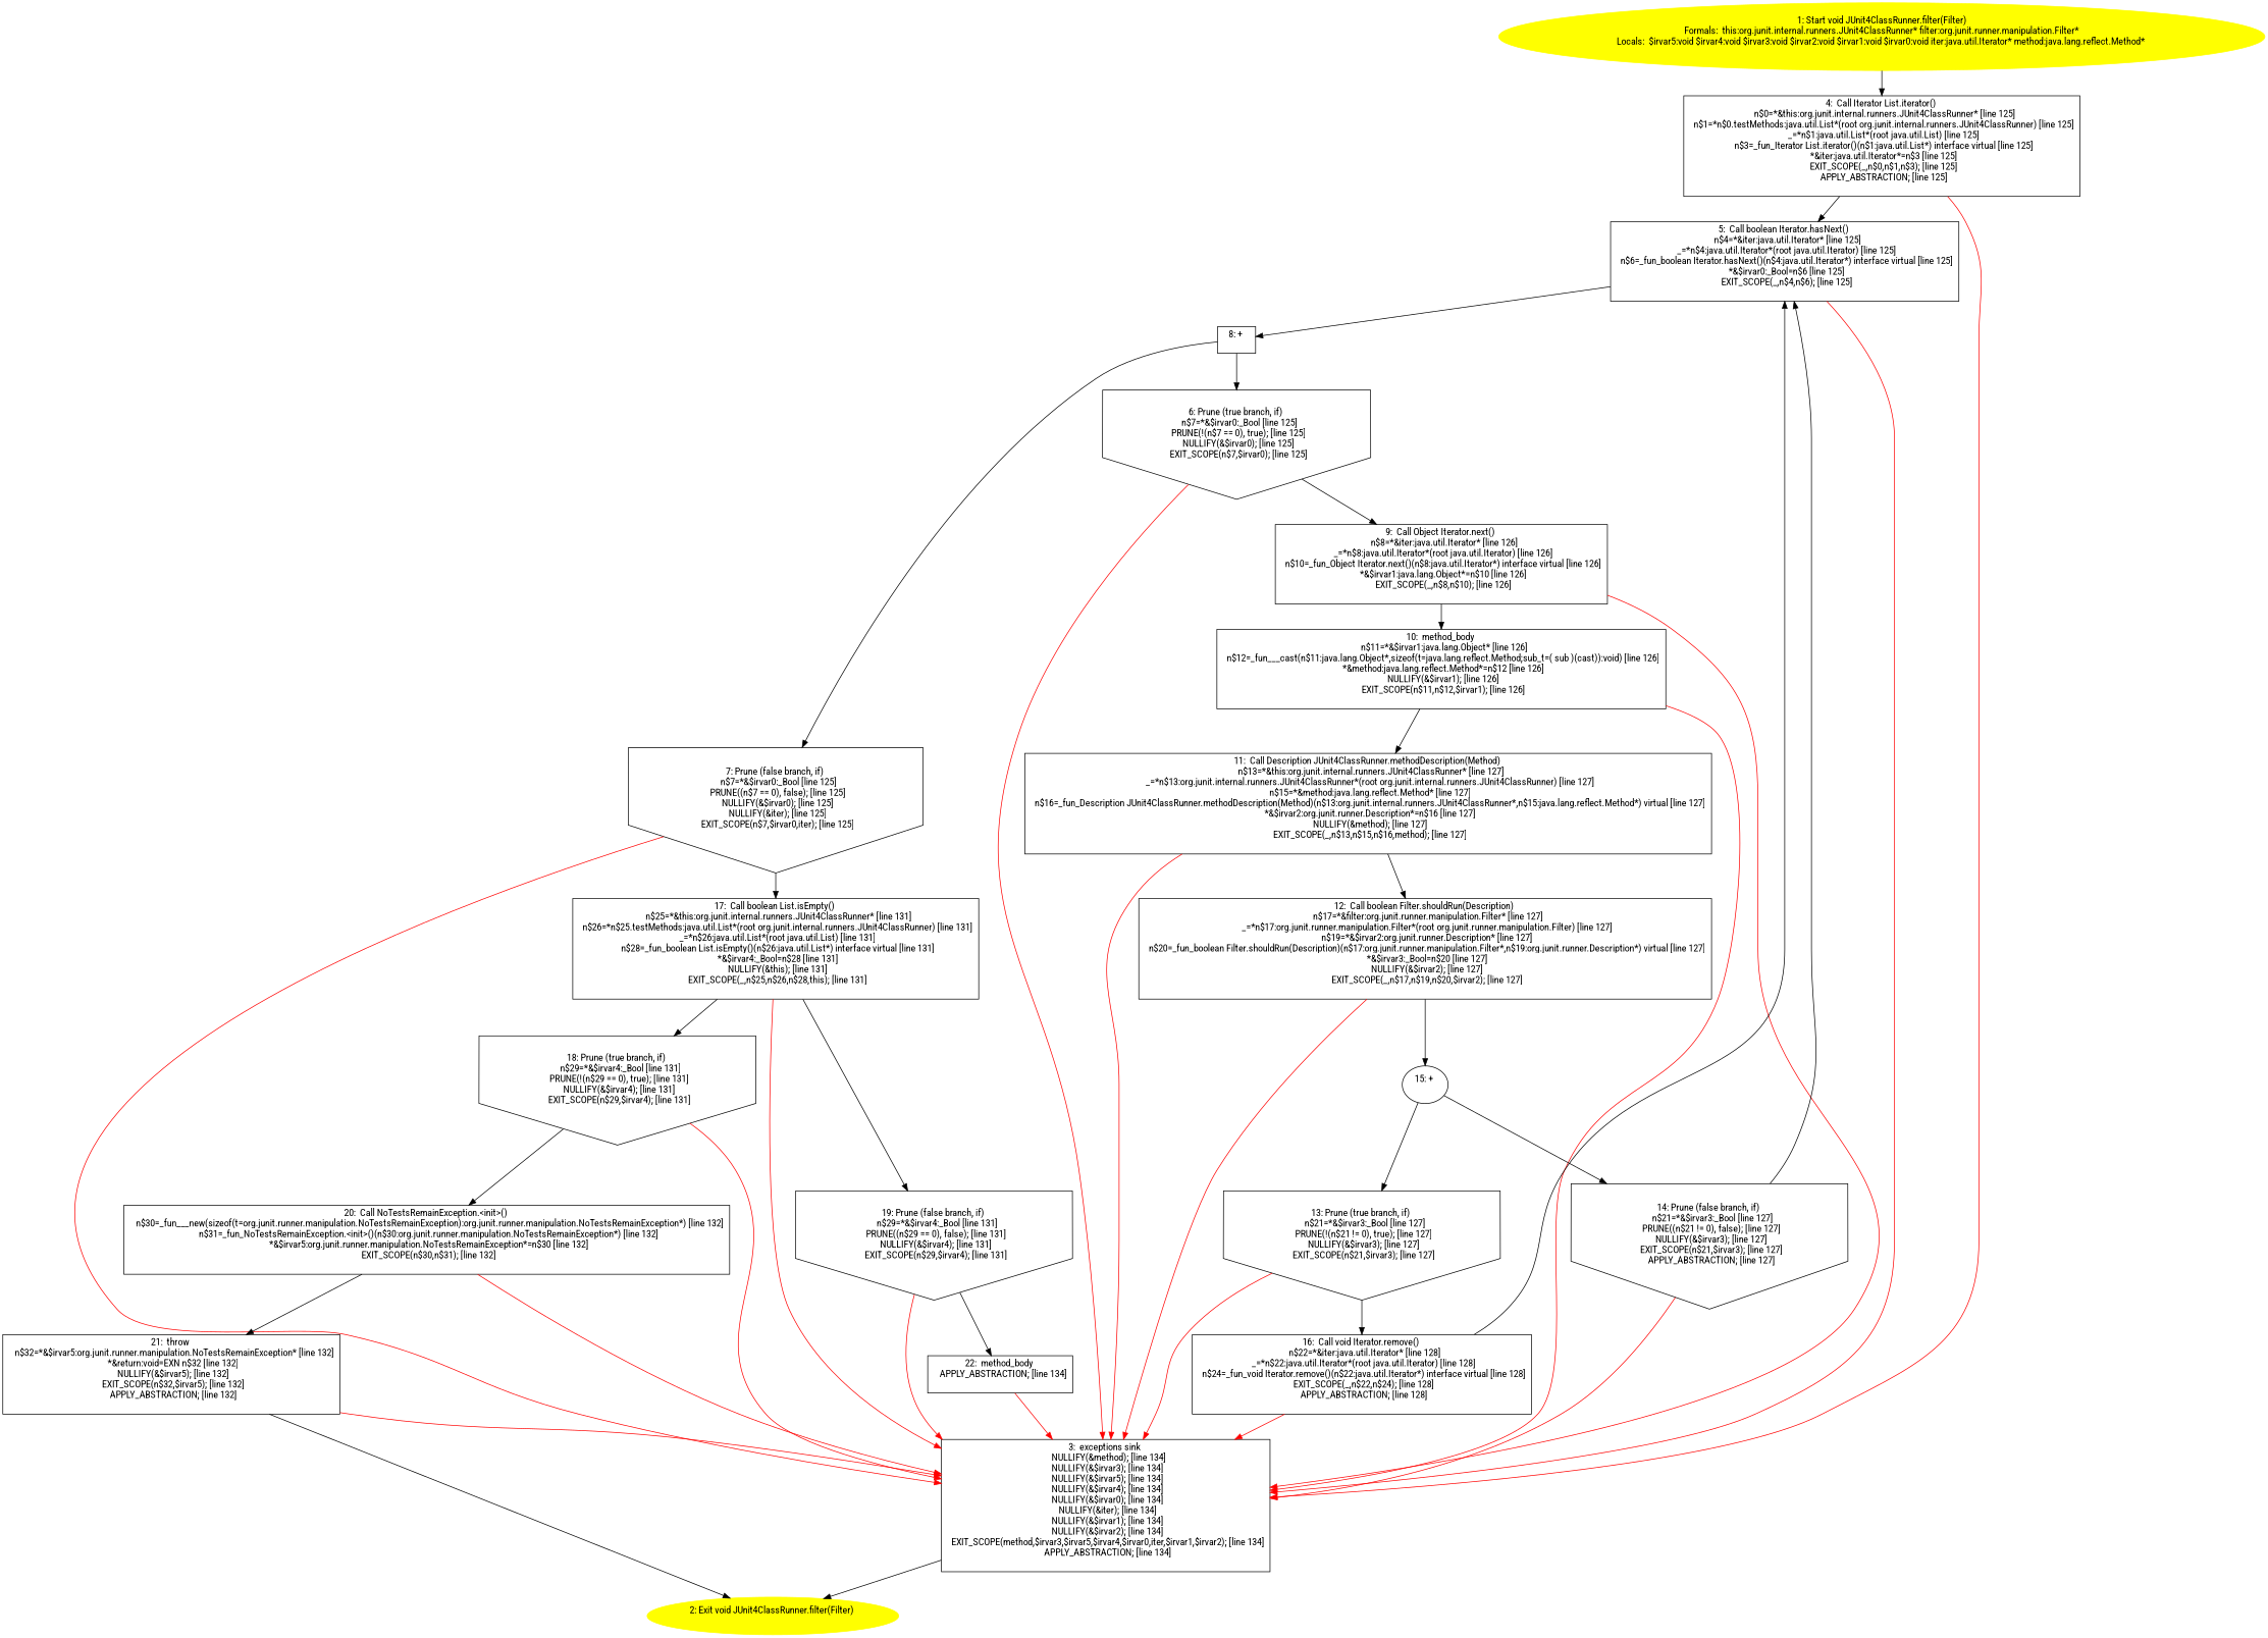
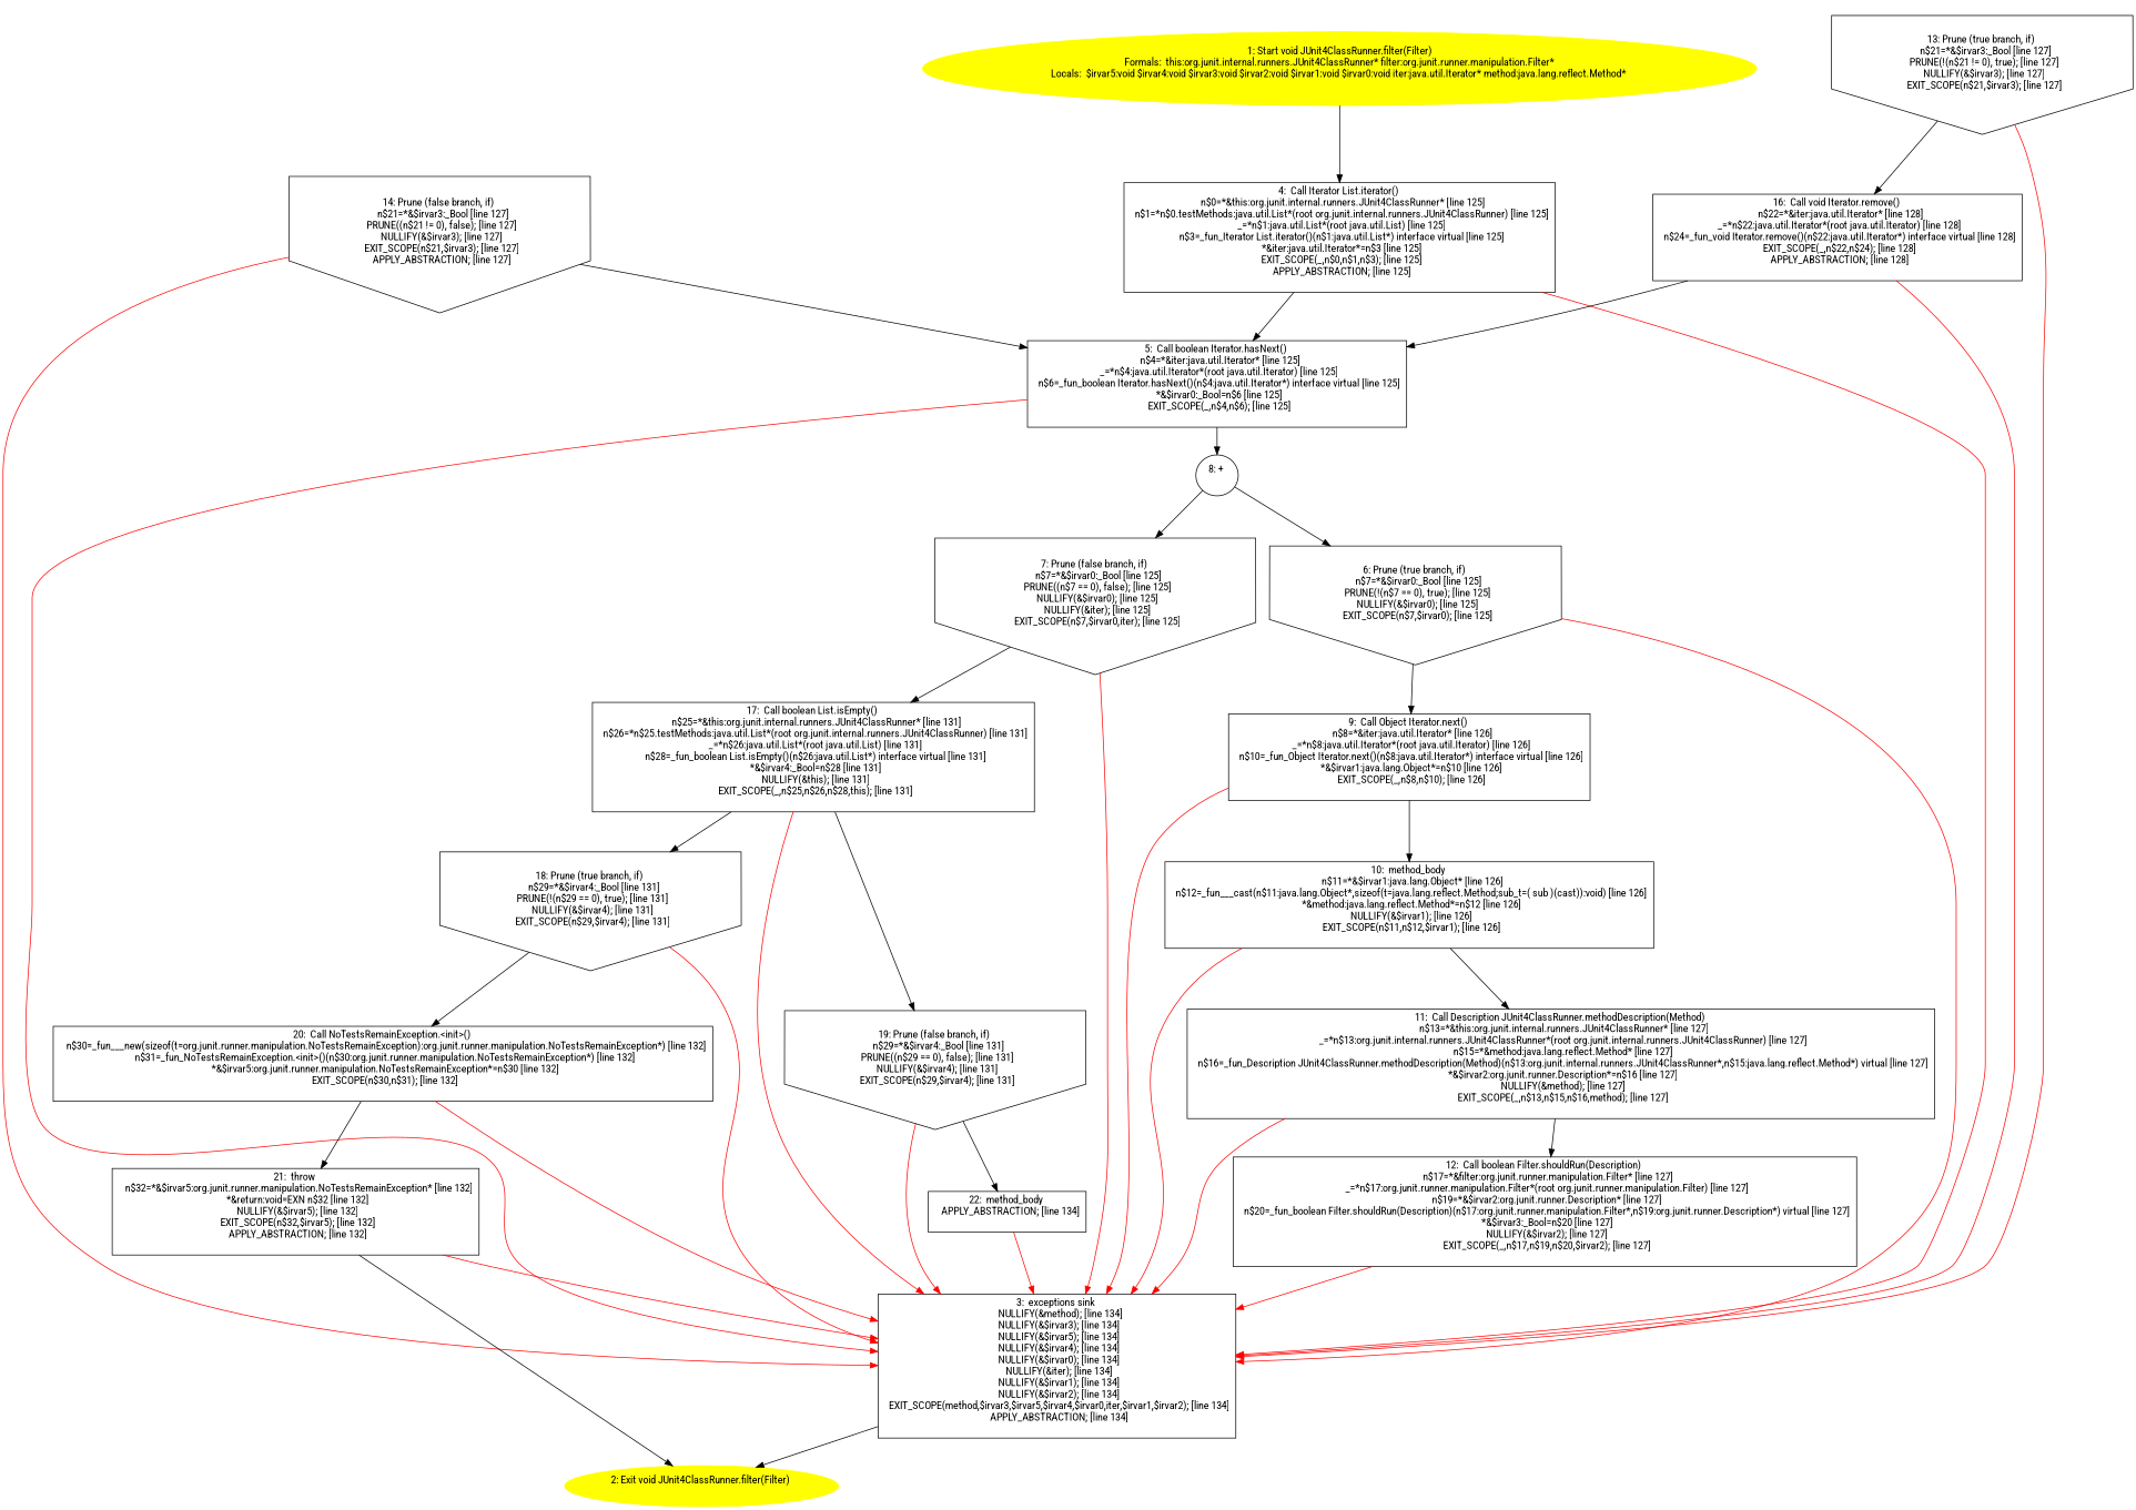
  digraph {
    fontname="Roboto Condensed"
    node [fontname="Roboto Condensed" shape=box]
    edge [fontname="Roboto Condensed"]
    n1 [color=yellow label="1: Start void JUnit4ClassRunner.filter(Filter)\nFormals:  this:org.junit.internal.runners.JUnit4ClassRunner* filter:org.junit.runner.manipulation.Filter*\nLocals:  $irvar5:void $irvar4:void $irvar3:void $irvar2:void $irvar1:void $irvar0:void iter:java.util.Iterator* method:java.lang.reflect.Method* \n  " style=filled shape=""]
    n2 [label="4:  Call Iterator List.iterator() \n   n$0=*&this:org.junit.internal.runners.JUnit4ClassRunner* [line 125]\n  n$1=*n$0.testMethods:java.util.List*(root org.junit.internal.runners.JUnit4ClassRunner) [line 125]\n  _=*n$1:java.util.List*(root java.util.List) [line 125]\n  n$3=_fun_Iterator List.iterator()(n$1:java.util.List*) interface virtual [line 125]\n  *&iter:java.util.Iterator*=n$3 [line 125]\n  EXIT_SCOPE(_,n$0,n$1,n$3); [line 125]\n  APPLY_ABSTRACTION; [line 125]\n "]
    n3 [label="3:  exceptions sink \n   NULLIFY(&method); [line 134]\n  NULLIFY(&$irvar3); [line 134]\n  NULLIFY(&$irvar5); [line 134]\n  NULLIFY(&$irvar4); [line 134]\n  NULLIFY(&$irvar0); [line 134]\n  NULLIFY(&iter); [line 134]\n  NULLIFY(&$irvar1); [line 134]\n  NULLIFY(&$irvar2); [line 134]\n  EXIT_SCOPE(method,$irvar3,$irvar5,$irvar4,$irvar0,iter,$irvar1,$irvar2); [line 134]\n  APPLY_ABSTRACTION; [line 134]\n "]
    n4 [label="5:  Call boolean Iterator.hasNext() \n   n$4=*&iter:java.util.Iterator* [line 125]\n  _=*n$4:java.util.Iterator*(root java.util.Iterator) [line 125]\n  n$6=_fun_boolean Iterator.hasNext()(n$4:java.util.Iterator*) interface virtual [line 125]\n  *&$irvar0:_Bool=n$6 [line 125]\n  EXIT_SCOPE(_,n$4,n$6); [line 125]\n "]
    n5 [color=yellow label="2: Exit void JUnit4ClassRunner.filter(Filter) \n  " style=filled shape=""]
-   n6 [label="8: + \n  "]
+   n6 [label="8: + \n  " shape=""]
    n7 [label="6: Prune (true branch, if) \n   n$7=*&$irvar0:_Bool [line 125]\n  PRUNE(!(n$7 == 0), true); [line 125]\n  NULLIFY(&$irvar0); [line 125]\n  EXIT_SCOPE(n$7,$irvar0); [line 125]\n " shape=invhouse]
    n8 [label="7: Prune (false branch, if) \n   n$7=*&$irvar0:_Bool [line 125]\n  PRUNE((n$7 == 0), false); [line 125]\n  NULLIFY(&$irvar0); [line 125]\n  NULLIFY(&iter); [line 125]\n  EXIT_SCOPE(n$7,$irvar0,iter); [line 125]\n " shape=invhouse]
    n9 [label="9:  Call Object Iterator.next() \n   n$8=*&iter:java.util.Iterator* [line 126]\n  _=*n$8:java.util.Iterator*(root java.util.Iterator) [line 126]\n  n$10=_fun_Object Iterator.next()(n$8:java.util.Iterator*) interface virtual [line 126]\n  *&$irvar1:java.lang.Object*=n$10 [line 126]\n  EXIT_SCOPE(_,n$8,n$10); [line 126]\n "]
    n10 [label="17:  Call boolean List.isEmpty() \n   n$25=*&this:org.junit.internal.runners.JUnit4ClassRunner* [line 131]\n  n$26=*n$25.testMethods:java.util.List*(root org.junit.internal.runners.JUnit4ClassRunner) [line 131]\n  _=*n$26:java.util.List*(root java.util.List) [line 131]\n  n$28=_fun_boolean List.isEmpty()(n$26:java.util.List*) interface virtual [line 131]\n  *&$irvar4:_Bool=n$28 [line 131]\n  NULLIFY(&this); [line 131]\n  EXIT_SCOPE(_,n$25,n$26,n$28,this); [line 131]\n "]
    n11 [label="10:  method_body \n   n$11=*&$irvar1:java.lang.Object* [line 126]\n  n$12=_fun___cast(n$11:java.lang.Object*,sizeof(t=java.lang.reflect.Method;sub_t=( sub )(cast)):void) [line 126]\n  *&method:java.lang.reflect.Method*=n$12 [line 126]\n  NULLIFY(&$irvar1); [line 126]\n  EXIT_SCOPE(n$11,n$12,$irvar1); [line 126]\n "]
    n12 [label="11:  Call Description JUnit4ClassRunner.methodDescription(Method) \n   n$13=*&this:org.junit.internal.runners.JUnit4ClassRunner* [line 127]\n  _=*n$13:org.junit.internal.runners.JUnit4ClassRunner*(root org.junit.internal.runners.JUnit4ClassRunner) [line 127]\n  n$15=*&method:java.lang.reflect.Method* [line 127]\n  n$16=_fun_Description JUnit4ClassRunner.methodDescription(Method)(n$13:org.junit.internal.runners.JUnit4ClassRunner*,n$15:java.lang.reflect.Method*) virtual [line 127]\n  *&$irvar2:org.junit.runner.Description*=n$16 [line 127]\n  NULLIFY(&method); [line 127]\n  EXIT_SCOPE(_,n$13,n$15,n$16,method); [line 127]\n "]
    n13 [label="18: Prune (true branch, if) \n   n$29=*&$irvar4:_Bool [line 131]\n  PRUNE(!(n$29 == 0), true); [line 131]\n  NULLIFY(&$irvar4); [line 131]\n  EXIT_SCOPE(n$29,$irvar4); [line 131]\n " shape=invhouse]
    n14 [label="19: Prune (false branch, if) \n   n$29=*&$irvar4:_Bool [line 131]\n  PRUNE((n$29 == 0), false); [line 131]\n  NULLIFY(&$irvar4); [line 131]\n  EXIT_SCOPE(n$29,$irvar4); [line 131]\n " shape=invhouse]
    n15 [label="20:  Call NoTestsRemainException.<init>() \n   n$30=_fun___new(sizeof(t=org.junit.runner.manipulation.NoTestsRemainException):org.junit.runner.manipulation.NoTestsRemainException*) [line 132]\n  n$31=_fun_NoTestsRemainException.<init>()(n$30:org.junit.runner.manipulation.NoTestsRemainException*) [line 132]\n  *&$irvar5:org.junit.runner.manipulation.NoTestsRemainException*=n$30 [line 132]\n  EXIT_SCOPE(n$30,n$31); [line 132]\n "]
    n16 [label="22:  method_body \n   APPLY_ABSTRACTION; [line 134]\n "]
    n17 [label="12:  Call boolean Filter.shouldRun(Description) \n   n$17=*&filter:org.junit.runner.manipulation.Filter* [line 127]\n  _=*n$17:org.junit.runner.manipulation.Filter*(root org.junit.runner.manipulation.Filter) [line 127]\n  n$19=*&$irvar2:org.junit.runner.Description* [line 127]\n  n$20=_fun_boolean Filter.shouldRun(Description)(n$17:org.junit.runner.manipulation.Filter*,n$19:org.junit.runner.Description*) virtual [line 127]\n  *&$irvar3:_Bool=n$20 [line 127]\n  NULLIFY(&$irvar2); [line 127]\n  EXIT_SCOPE(_,n$17,n$19,n$20,$irvar2); [line 127]\n "]
-   n18 [label="15: + \n  " shape=""]
    n19 [label="13: Prune (true branch, if) \n   n$21=*&$irvar3:_Bool [line 127]\n  PRUNE(!(n$21 != 0), true); [line 127]\n  NULLIFY(&$irvar3); [line 127]\n  EXIT_SCOPE(n$21,$irvar3); [line 127]\n " shape=invhouse]
    n20 [label="14: Prune (false branch, if) \n   n$21=*&$irvar3:_Bool [line 127]\n  PRUNE((n$21 != 0), false); [line 127]\n  NULLIFY(&$irvar3); [line 127]\n  EXIT_SCOPE(n$21,$irvar3); [line 127]\n  APPLY_ABSTRACTION; [line 127]\n " shape=invhouse]
    n21 [label="16:  Call void Iterator.remove() \n   n$22=*&iter:java.util.Iterator* [line 128]\n  _=*n$22:java.util.Iterator*(root java.util.Iterator) [line 128]\n  n$24=_fun_void Iterator.remove()(n$22:java.util.Iterator*) interface virtual [line 128]\n  EXIT_SCOPE(_,n$22,n$24); [line 128]\n  APPLY_ABSTRACTION; [line 128]\n "]
    n22 [label="21:  throw \n   n$32=*&$irvar5:org.junit.runner.manipulation.NoTestsRemainException* [line 132]\n  *&return:void=EXN n$32 [line 132]\n  NULLIFY(&$irvar5); [line 132]\n  EXIT_SCOPE(n$32,$irvar5); [line 132]\n  APPLY_ABSTRACTION; [line 132]\n "]
    n1 -> n2
    n2 -> n3 [color=red]
    n2 -> n4
    n3 -> n5
    n4 -> n3 [color=red]
    n4 -> n6
    n6 -> n7
    n6 -> n8
    n7 -> n3 [color=red]
    n7 -> n9
    n8 -> n3 [color=red]
    n8 -> n10
    n9 -> n3 [color=red]
    n9 -> n11
    n10 -> n3 [color=red]
    n10 -> n13
    n10 -> n14
    n11 -> n3 [color=red]
    n11 -> n12
    n12 -> n3 [color=red]
    n12 -> n17
    n13 -> n3 [color=red]
    n13 -> n15
    n14 -> n3 [color=red]
    n14 -> n16
    n15 -> n3 [color=red]
    n15 -> n22
    n16 -> n3 [color=red]
    n17 -> n3 [color=red]
-   n17 -> n18
-   n18 -> n19
-   n18 -> n20
    n19 -> n3 [color=red]
    n19 -> n21
    n20 -> n3 [color=red]
    n20 -> n4
    n21 -> n3 [color=red]
    n21 -> n4
    n22 -> n3 [color=red]
    n22 -> n5
  }
